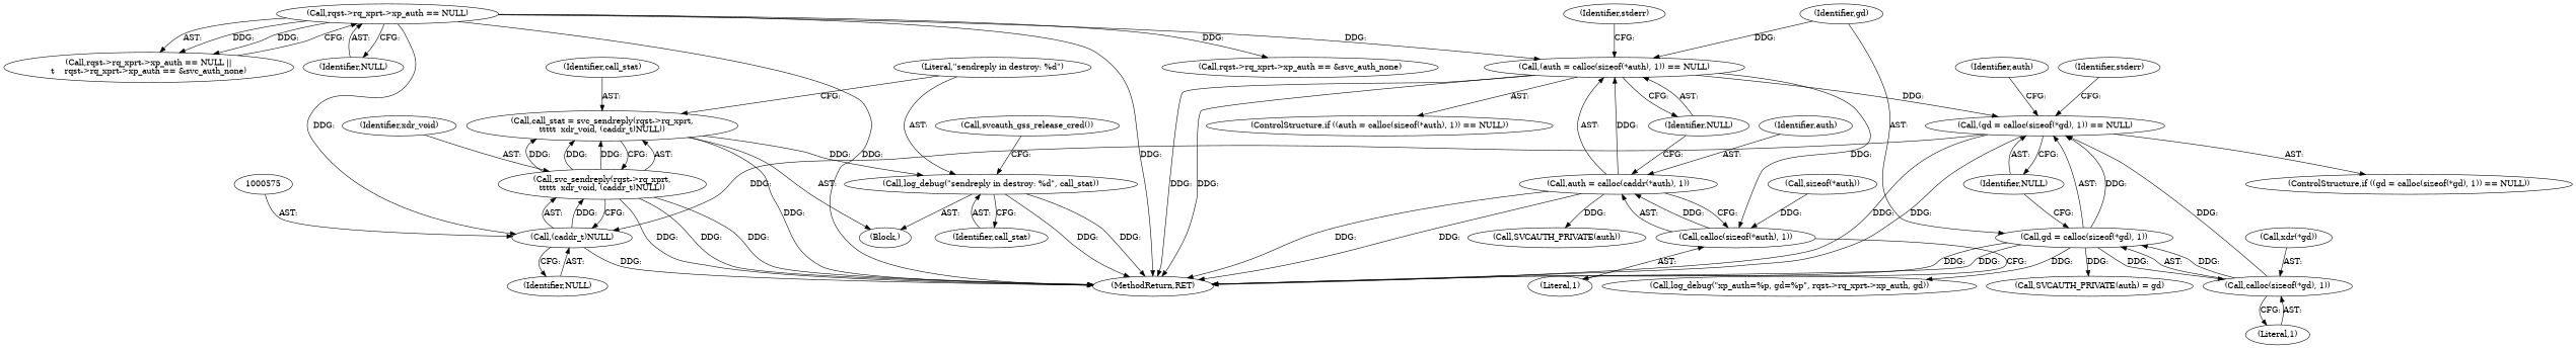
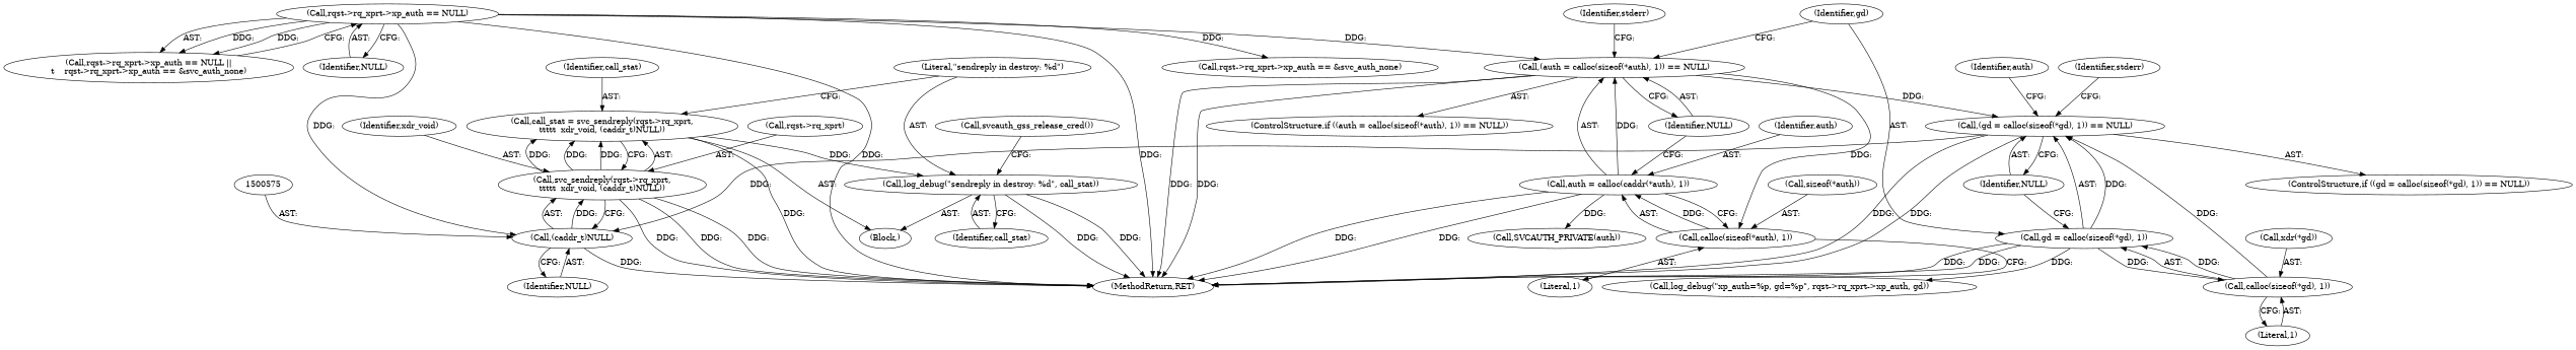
  digraph {
    n1 [label="(Call,call_stat = svc_sendreply(rqst->rq_xprt,\n\t\t\t\t\t  xdr_void, (caddr_t)NULL))"]
    n2 [label="(Call,svc_sendreply(rqst->rq_xprt,\n\t\t\t\t\t  xdr_void, (caddr_t)NULL))"]
    n3 [label="(Call,log_debug(\"sendreply in destroy: %d\", call_stat))"]
    n4 [label="(MethodReturn,RET)"]
    n5 [label="(Block,)"]
    n6 [label="(Call,(caddr_t)NULL)"]
    n7 [label="(Identifier,call_stat)"]
    n8 [label="(Identifier,NULL)"]
    n9 [label="(Call,rqst->rq_xprt->xp_auth == NULL)"]
    n10 [label="(Call,(auth = calloc(sizeof(*auth), 1)) == NULL)"]
    n11 [label="(Call,rqst->rq_xprt->xp_auth == &svc_auth_none)"]
    n12 [label="(Identifier,NULL)"]
    n13 [label="(Call,rqst->rq_xprt->xp_auth == NULL ||\n\t    rqst->rq_xprt->xp_auth == &svc_auth_none)"]
    n14 [label="(Call,(gd = calloc(sizeof(*gd), 1)) == NULL)"]
    n15 [label="(ControlStructure,if ((auth = calloc(sizeof(*auth), 1)) == NULL))"]
    n16 [label="(Identifier,NULL)"]
    n17 [label="(Call,calloc(sizeof(*auth), 1))"]
    n18 [label="(Identifier,NULL)"]
    n19 [label="(ControlStructure,if ((gd = calloc(sizeof(*gd), 1)) == NULL))"]
    n20 [label="(Call,gd = calloc(sizeof(*gd), 1))"]
    n21 [label="(Call,calloc(sizeof(*gd), 1))"]
-   n22 [label="(Call,SVCAUTH_PRIVATE(auth) = gd)"]
    n23 [label="(Call,log_debug(\"xp_auth=%p, gd=%p\", rqst->rq_xprt->xp_auth, gd))"]
    n24 [label="(Literal,1)"]
    n25 [label="(Call,auth = calloc(caddr(*auth), 1))"]
    n26 [label="(Call,SVCAUTH_PRIVATE(auth))"]
    n27 [label="(Literal,1)"]
    n28 [label="(Literal,\"sendreply in destroy: %d\")"]
    n29 [label="(Identifier,stderr)"]
    n30 [label="(Identifier,auth)"]
+   n31 [label="(Call,rqst->rq_xprt)"]
    n32 [label="(Call,sizeof(*auth))"]
    n33 [label="(Identifier,gd)"]
    n34 [label="(Identifier,xdr_void)"]
    n35 [label="(Identifier,auth)"]
    n36 [label="(Call,svcauth_gss_release_cred())"]
    n37 [label="(Identifier,stderr)"]
    n38 [label="(Call,xdr(*gd))"]
    n39 [label="(Identifier,call_stat)"]
-   1000575
+   1000575 [label=1500575]
    n1 -> n2 [label="CFG: "]
    n1 -> n3 [label="DDG: "]
    n1 -> n4 [label="DDG: "]
    n1 -> n5 [label="AST: "]
    n2 -> n1 [label="AST: "]
    n2 -> n1 [label="DDG: "]
    n2 -> n1 [label="DDG: "]
    n2 -> n1 [label="DDG: "]
    n2 -> n4 [label="DDG: "]
    n2 -> n4 [label="DDG: "]
    n2 -> n4 [label="DDG: "]
    n2 -> n6 [label="CFG: "]
    n3 -> n4 [label="DDG: "]
    n3 -> n4 [label="DDG: "]
    n3 -> n5 [label="AST: "]
    n3 -> n7 [label="CFG: "]
    n6 -> n2 [label="AST: "]
    n6 -> n2 [label="DDG: "]
    n6 -> n4 [label="DDG: "]
    n6 -> n8 [label="CFG: "]
    n7 -> n3 [label="AST: "]
    n8 -> n6 [label="AST: "]
    n9 -> n4 [label="DDG: "]
    n9 -> n4 [label="DDG: "]
    n9 -> n6 [label="DDG: "]
    n9 -> n10 [label="DDG: "]
    n9 -> n11 [label="DDG: "]
    n9 -> n12 [label="CFG: "]
    n9 -> n13 [label="AST: "]
    n9 -> n13 [label="DDG: "]
    n9 -> n13 [label="DDG: "]
    n10 -> n4 [label="DDG: "]
    n10 -> n4 [label="DDG: "]
    n10 -> n14 [label="DDG: "]
    n10 -> n15 [label="AST: "]
    n10 -> n16 [label="CFG: "]
    n10 -> n17 [label="DDG: "]
    n12 -> n9 [label="AST: "]
    n13 -> n9 [label="CFG: "]
    n14 -> n4 [label="DDG: "]
    n14 -> n4 [label="DDG: "]
    n14 -> n6 [label="DDG: "]
    n14 -> n18 [label="CFG: "]
    n14 -> n19 [label="AST: "]
    n16 -> n10 [label="AST: "]
    n16 -> n25 [label="CFG: "]
    n17 -> n25 [label="AST: "]
    n17 -> n25 [label="DDG: "]
    n17 -> n27 [label="CFG: "]
    n18 -> n14 [label="AST: "]
    n18 -> n20 [label="CFG: "]
    n20 -> n4 [label="DDG: "]
    n20 -> n4 [label="DDG: "]
    n20 -> n14 [label="AST: "]
    n20 -> n14 [label="DDG: "]
    n20 -> n21 [label="DDG: "]
-   n20 -> n22 [label="DDG: "]
    n20 -> n23 [label="DDG: "]
    n21 -> n14 [label="DDG: "]
    n21 -> n20 [label="AST: "]
    n21 -> n20 [label="DDG: "]
    n21 -> n24 [label="CFG: "]
    n24 -> n21 [label="AST: "]
    n25 -> n4 [label="DDG: "]
    n25 -> n4 [label="DDG: "]
    n25 -> n10 [label="AST: "]
    n25 -> n10 [label="DDG: "]
    n25 -> n17 [label="CFG: "]
    n25 -> n26 [label="DDG: "]
    n27 -> n17 [label="AST: "]
    n28 -> n1 [label="CFG: "]
    n28 -> n3 [label="AST: "]
    n29 -> n10 [label="CFG: "]
    n30 -> n25 [label="AST: "]
-   n32 -> n17 [label="DDG: "]
-   n33 -> n10 [label="DDG: "]
+   n31 -> n2 [label="AST: "]
+   n32 -> n17 [label="AST: "]
+   n33 -> n10 [label="CFG: "]
    n33 -> n20 [label="AST: "]
    n34 -> n2 [label="AST: "]
    n35 -> n14 [label="CFG: "]
    n36 -> n3 [label="CFG: "]
    n37 -> n14 [label="CFG: "]
    n38 -> n21 [label="AST: "]
    n39 -> n1 [label="AST: "]
    1000575 -> n6 [label="AST: "]
  }
